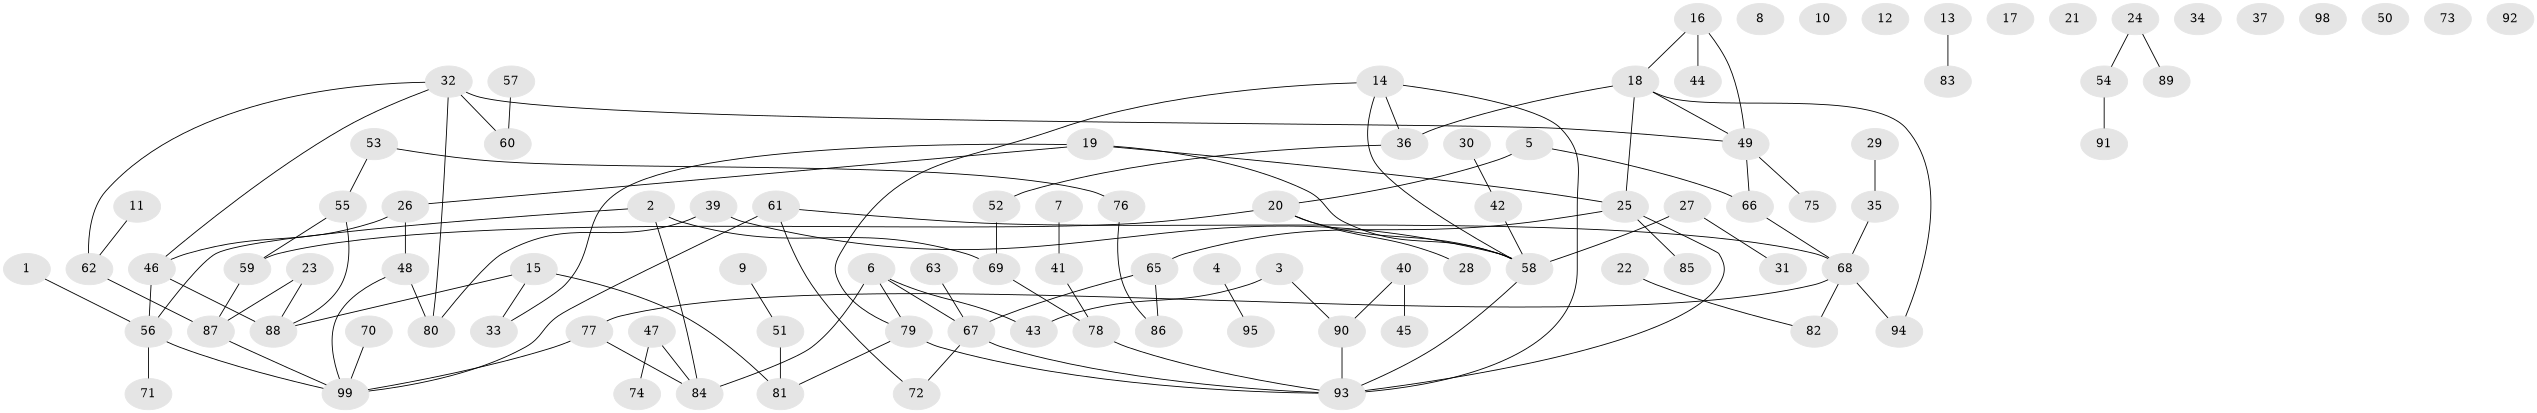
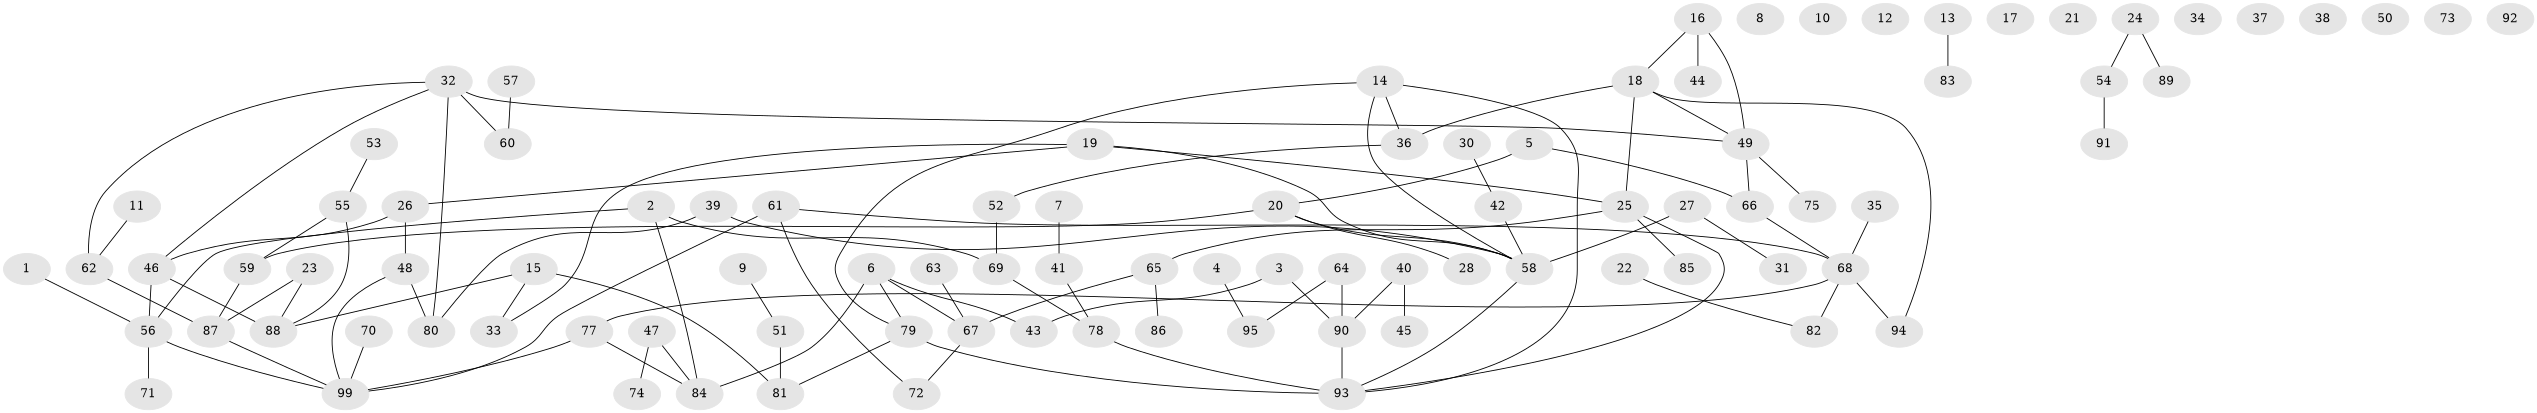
  graph {
    node [color=gray90 style=filled]
    1
    56
    n3 [label=99]
    71
    2
    69
    84
    78
    3
    43
    90
    93
    4
    95
    5
    20
    66
    58
    28
    59
    68
    6
    67
    79
    72
    81
    7
    41
    8
    9
    51
    10
    11
    62
    87
    12
    13
    83
    14
    36
    52
    15
    33
    88
    16
    18
    44
    49
    25
    94
    75
    17
    65
    85
    19
    26
    46
    48
    21
    22
    82
    23
    24
    54
    89
    91
    86
    80
    27
    31
-   29
    35
    30
    42
    32
    60
    34
    77
    37
-   38 [label=98]
+   38
    39
    40
    45
    47
    74
    50
    53
    55
-   76
    57
    61
    63
+   64
    70
    73
    92
    1 -- 56
    56 -- n3
    56 -- 71
    2 -- 56
    2 -- 69
    2 -- 84
    69 -- 78
    78 -- 93
    3 -- 43
    3 -- 90
    90 -- 93
    4 -- 95
    5 -- 20
    5 -- 66
    20 -- 58
    20 -- 28
    20 -- 59
    66 -- 68
    58 -- 93
    59 -- 87
    68 -- 94
    68 -- 82
    68 -- 77
    6 -- 84
    6 -- 43
    6 -- 67
    6 -- 79
-   67 -- 93
    67 -- 72
    79 -- 93
    79 -- 81
    7 -- 41
    41 -- 78
    9 -- 51
    51 -- 81
    11 -- 62
    62 -- 87
    87 -- n3
    13 -- 83
    14 -- 93
    14 -- 58
    14 -- 79
    14 -- 36
    36 -- 52
    52 -- 69
    15 -- 81
    15 -- 33
    15 -- 88
    16 -- 18
    16 -- 44
    16 -- 49
    18 -- 36
    18 -- 49
    18 -- 25
    18 -- 94
    49 -- 66
    49 -- 75
    25 -- 93
    25 -- 65
    25 -- 85
    65 -- 67
    65 -- 86
    19 -- 58
    19 -- 33
    19 -- 25
    19 -- 26
    26 -- 46
    26 -- 48
    46 -- 56
    46 -- 88
    48 -- n3
    48 -- 80
    22 -- 82
    23 -- 87
    23 -- 88
    24 -- 54
    24 -- 89
    54 -- 91
    27 -- 58
    27 -- 31
-   29 -- 35
    35 -- 68
    30 -- 42
    42 -- 58
    32 -- 62
    32 -- 49
    32 -- 46
    32 -- 80
    32 -- 60
    77 -- n3
    77 -- 84
    39 -- 58
    39 -- 80
    40 -- 90
    40 -- 45
    47 -- 84
    47 -- 74
    53 -- 55
-   53 -- 76
    55 -- 59
    55 -- 88
-   76 -- 86
    57 -- 60
    61 -- n3
    61 -- 68
    61 -- 72
    63 -- 67
+   64 -- 90
+   64 -- 95
    70 -- n3
  }
